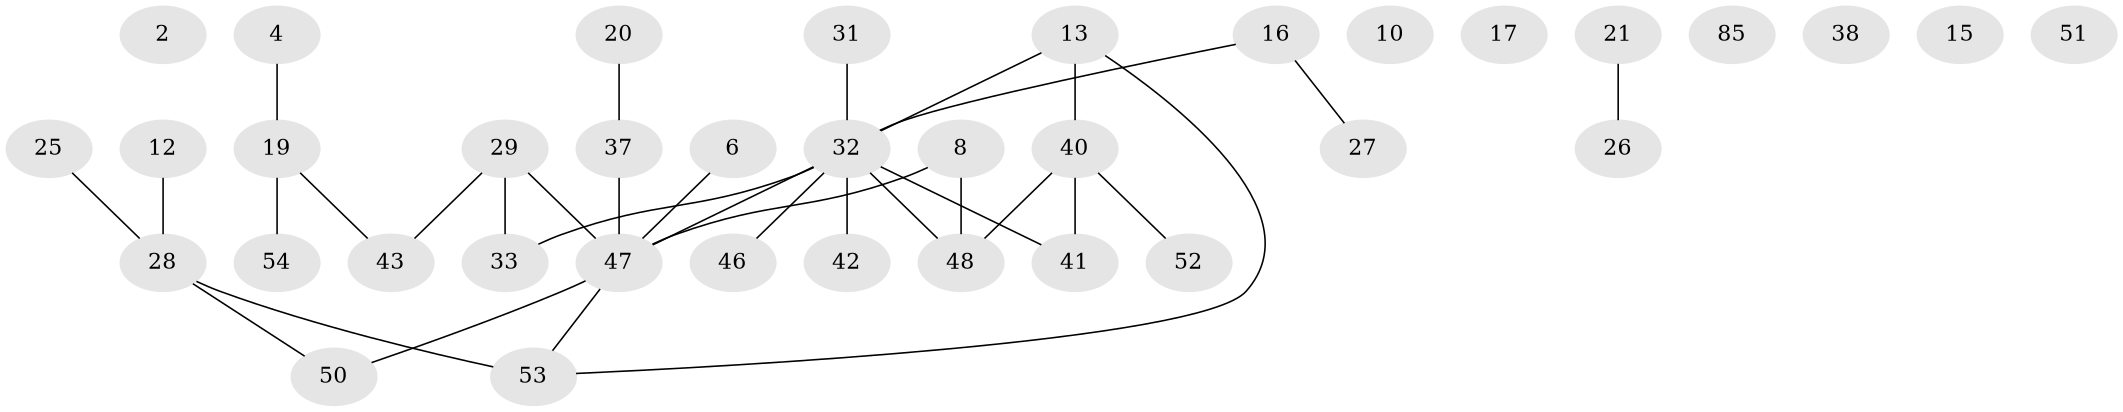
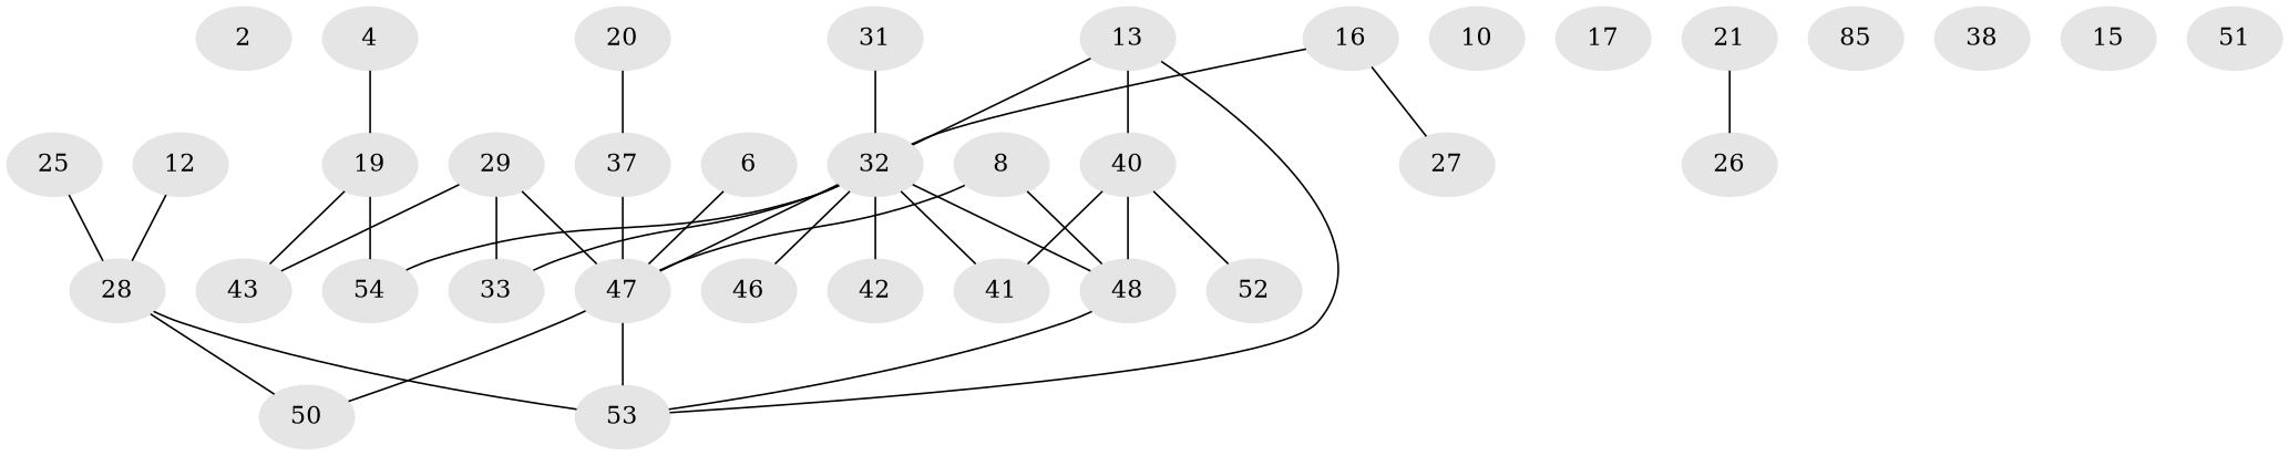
  graph {
    node [color=gray90 style=filled]
    2
    4
    19
    43
    54 [super="+44"]
    47 [super="+9"]
    6
    53 [super="+49"]
    50 [super="+39+1"]
    8
    48
    10
    28 [super="+11+24"]
    12
    32 [super="+14+23+18"]
    33 [super="+22"]
    41
    42
    46
    13
    40 [super="+34"]
    52
    16
    27
    17
    20
    37
    21
    26
    25
    29
    31
    n33 [label=85]
    38 [super="+5"]
    n35 [label=15 super="+3"]
    51
    4 -- 19
    19 -- 43
    19 -- 54 [weight=2]
    47 -- 53
    47 -- 50
    6 -- 47
    8 -- 47 [weight=2]
    8 -- 48
+   48 -- 53
    28 -- 53 [weight=2]
    28 -- 50
    12 -- 28
+   32 -- 54
    32 -- 47
    32 -- 48 [weight=2]
    32 -- 33 [weight=2]
    32 -- 41
    32 -- 42
    32 -- 46
    13 -- 53
    13 -- 32
    13 -- 40 [weight=2]
    40 -- 48 [weight=2]
    40 -- 41
    40 -- 52
    16 -- 32
    16 -- 27
    20 -- 37
    37 -- 47
    21 -- 26
    25 -- 28
    29 -- 43
    29 -- 47 [weight=2]
    29 -- 33
    31 -- 32
  }
